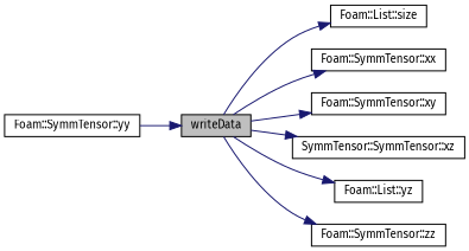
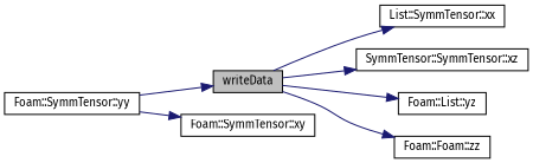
  digraph {
    fontname="Fira Sans"
    rankdir=LR
    node [color=black fontname="Fira Sans" fontsize=10 shape=record]
    edge [color=midnightblue fontname="Fira Sans" fontsize=10 labelfontname=Helvetica labelfontsize=10 style=solid]
    n1 [fillcolor=grey75 fontcolor=black height=0.2 label=writeData style=filled width=0.4]
-   n2 [height=0.2 label="Foam::List::size" width=0.4]
-   n3 [height=0.2 label="Foam::SymmTensor::xx" width=0.4]
+   n3 [height=0.2 label="List::SymmTensor::xx" width=0.4]
    n4 [height=0.2 label="Foam::SymmTensor::xy" width=0.4]
    n5 [height=0.2 label="SymmTensor::SymmTensor::xz" width=0.4]
    n6 [height=0.2 label="Foam::List::yz" width=0.4]
-   n7 [height=0.2 label="Foam::SymmTensor::zz" width=0.4]
+   n7 [height=0.2 label="Foam::Foam::zz" width=0.4]
    n8 [height=0.2 label="Foam::SymmTensor::yy" width=0.4]
-   n1 -> n2
    n1 -> n3
-   n1 -> n4
+   n8 -> n4
    n1 -> n5
    n1 -> n6
    n1 -> n7
    n8 -> n1
  }
